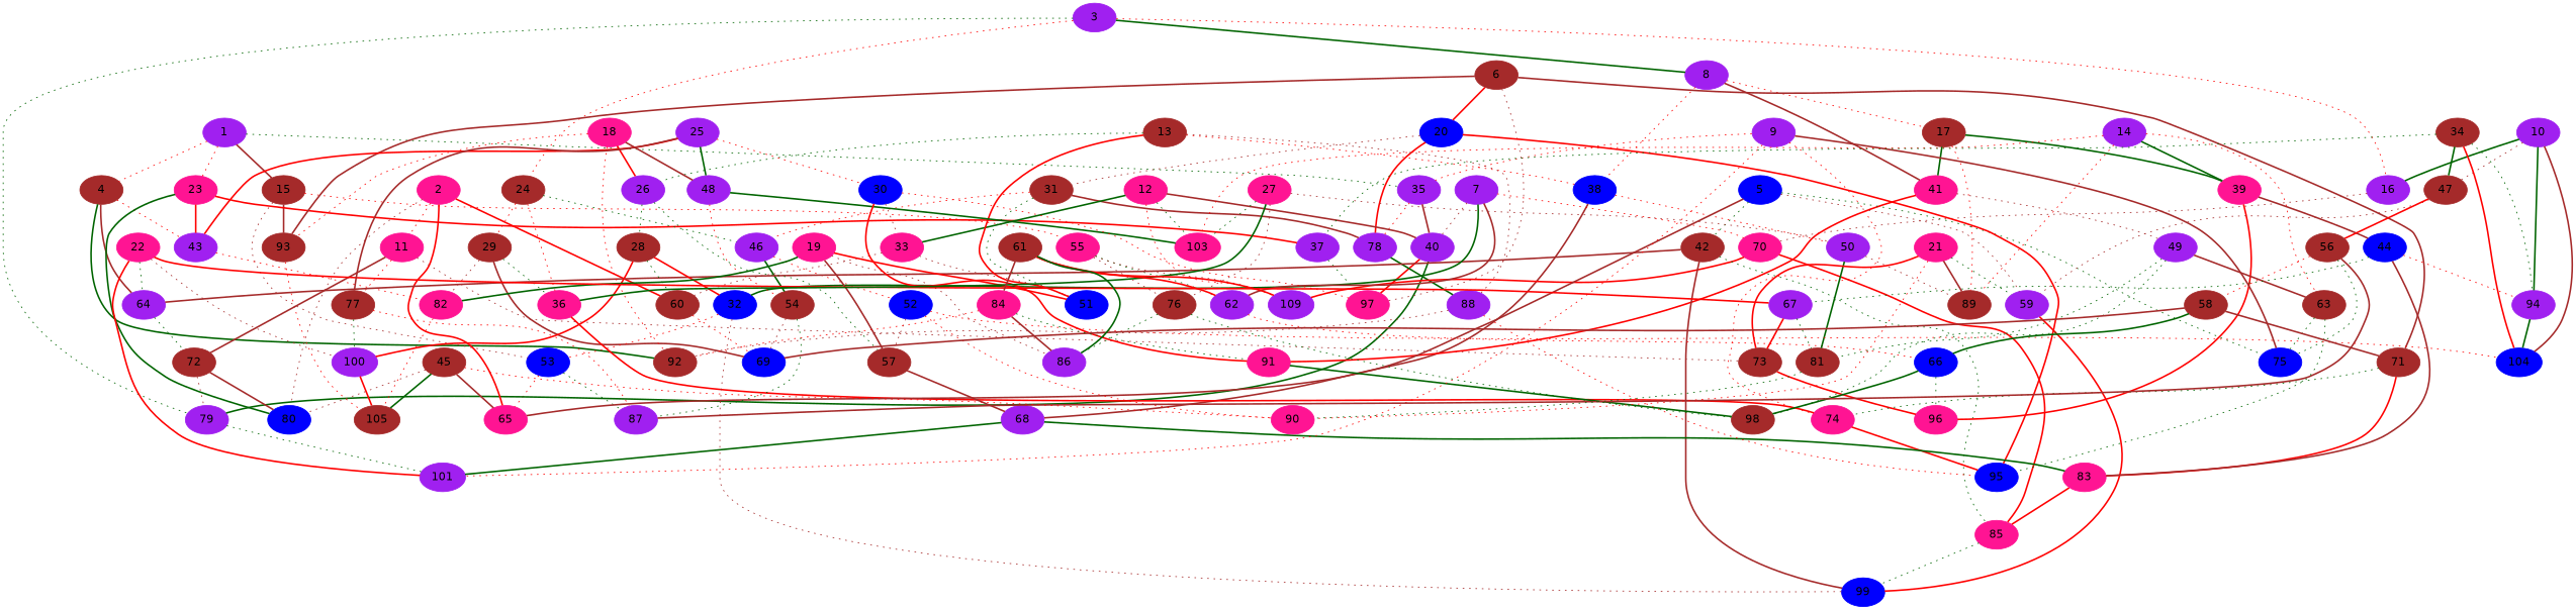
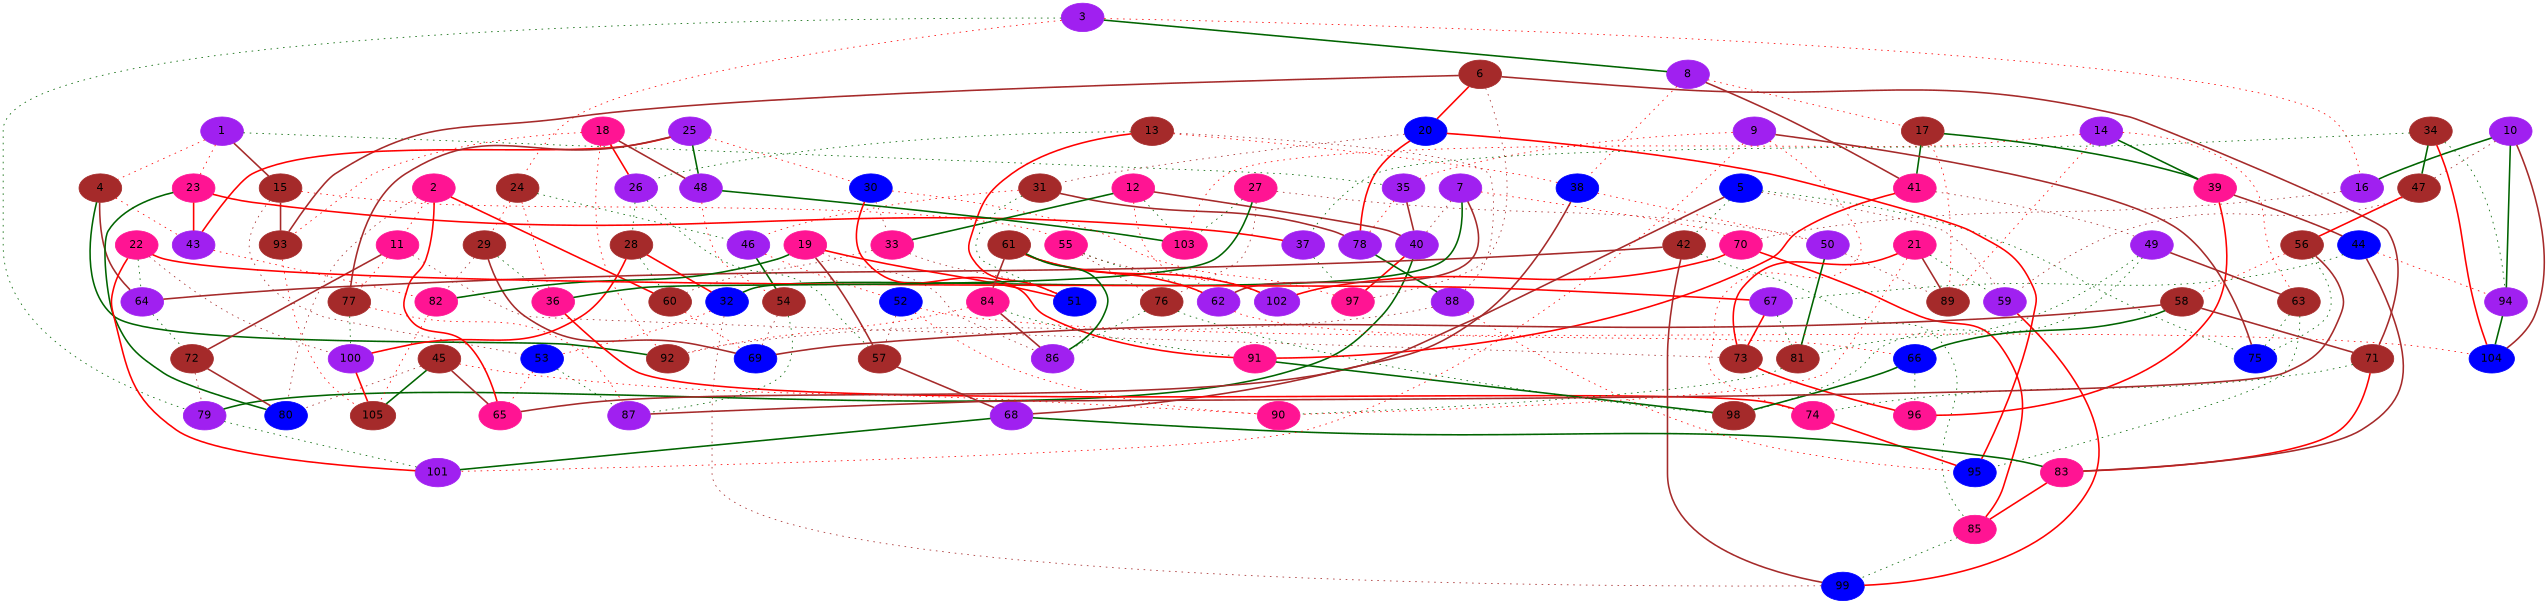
  graph {
    fontname="DejaVu Sans"
    node [color=purple fontname="DejaVu Sans" style=filled]
    edge [color=red fontname="DejaVu Sans" style=dotted]
    4 [color=brown]
    1
    15 [color=brown]
    23 [color=deeppink]
    35
    43
    64
    92 [color=brown]
    93 [color=brown]
    53 [color=blue]
    55 [color=deeppink]
    80 [color=blue]
    37
    40
    78
    2 [color=deeppink]
    11 [color=deeppink]
    60 [color=brown]
    65 [color=deeppink]
    72 [color=brown]
    73 [color=brown]
    77 [color=brown]
    69 [color=blue]
    3
    8
    16
    24 [color=brown]
    79
    17 [color=brown]
    38 [color=blue]
    41 [color=deeppink]
    70 [color=deeppink]
    29 [color=brown]
    36 [color=deeppink]
    46
    101
    82 [color=deeppink]
    5 [color=blue]
    42 [color=brown]
    59
    75 [color=blue]
    99 [color=blue]
    85 [color=deeppink]
    6 [color=brown]
    20 [color=blue]
    71 [color=brown]
    97 [color=deeppink]
    31 [color=brown]
    95 [color=blue]
    74 [color=deeppink]
    83 [color=deeppink]
    105 [color=brown]
    32 [color=blue]
    7
    62
    66 [color=blue]
-   102 [label=109]
+   102
    39 [color=deeppink]
    89 [color=brown]
    50
    68
    91 [color=deeppink]
    49
    9
    10
    47 [color=brown]
    94
    104 [color=blue]
    56 [color=brown]
    96 [color=deeppink]
    100
    87
    12 [color=deeppink]
    33 [color=deeppink]
    103 [color=deeppink]
    51 [color=blue]
    13 [color=brown]
    26
    88
    57 [color=brown]
    28 [color=brown]
    14
    63 [color=brown]
    44 [color=blue]
    76 [color=brown]
    18 [color=deeppink]
    48
    54 [color=brown]
    19 [color=deeppink]
    86
    21 [color=deeppink]
    90 [color=deeppink]
    22 [color=deeppink]
    67
    81 [color=brown]
    52 [color=blue]
    25
    30 [color=blue]
    27 [color=deeppink]
    98 [color=brown]
    34 [color=brown]
    45 [color=brown]
    58 [color=brown]
    61 [color=brown]
    84 [color=deeppink]
    4 -- 43
    4 -- 64 [color=brown style=bold]
    4 -- 92 [color=darkgreen style=bold]
    1 -- 4
    1 -- 15 [color=brown style=bold]
    1 -- 23
    1 -- 35 [color=darkgreen]
    15 -- 93 [color=brown style=bold]
    15 -- 53 [color=brown]
    15 -- 55
    23 -- 43 [style=bold]
    23 -- 80 [color=darkgreen style=bold]
    23 -- 37 [style=bold]
    35 -- 40 [color=brown style=bold]
    35 -- 78
    43 -- 82
    64 -- 72 [color=darkgreen]
    93 -- 105
    53 -- 65
    53 -- 87 [color=darkgreen]
    55 -- 62 [color=darkgreen]
    55 -- 102 [color=brown]
    55 -- 76 [color=brown]
    37 -- 97 [color=darkgreen]
    40 -- 79 [color=darkgreen style=bold]
    40 -- 97 [style=bold]
    78 -- 88 [color=darkgreen style=bold]
    2 -- 80 [color=brown]
    2 -- 11
    2 -- 60 [style=bold]
    2 -- 65 [style=bold]
    11 -- 72 [color=brown style=bold]
    11 -- 73 [color=brown]
    11 -- 77
    60 -- 69
    72 -- 80 [color=brown style=bold]
    72 -- 79 [color=brown]
    73 -- 96 [style=bold]
    77 -- 100 [color=darkgreen]
    77 -- 87
    3 -- 8 [color=darkgreen style=bold]
    3 -- 16
    3 -- 24
    3 -- 79 [color=darkgreen]
    8 -- 17
    8 -- 38
    8 -- 41 [color=brown style=bold]
    16 -- 70 [color=brown]
    24 -- 29
    24 -- 36
    24 -- 46 [color=darkgreen]
    79 -- 101 [color=darkgreen]
    17 -- 41 [color=darkgreen style=bold]
    17 -- 39 [color=darkgreen style=bold]
    17 -- 89
    38 -- 50
    38 -- 68 [color=brown style=bold]
    41 -- 91 [style=bold]
    41 -- 49 [color=brown]
    70 -- 85 [style=bold]
    70 -- 102 [style=bold]
    29 -- 69 [color=brown style=bold]
    29 -- 36 [color=darkgreen]
    29 -- 82 [color=brown]
    36 -- 74 [style=bold]
    46 -- 54 [color=darkgreen style=bold]
    46 -- 52
    82 -- 105
    5 -- 65 [color=brown style=bold]
    5 -- 42 [color=darkgreen]
    5 -- 59 [color=brown]
    5 -- 75 [color=darkgreen]
    42 -- 64 [color=brown style=bold]
    42 -- 99 [color=brown style=bold]
    42 -- 85 [color=darkgreen]
    59 -- 99 [style=bold]
    85 -- 99 [color=darkgreen]
    6 -- 93 [color=brown style=bold]
    6 -- 20 [style=bold]
    6 -- 71 [color=brown style=bold]
    6 -- 97 [color=brown]
    20 -- 78 [style=bold]
    20 -- 31 [color=brown]
    20 -- 95 [style=bold]
    71 -- 74 [color=darkgreen]
    71 -- 83 [style=bold]
    31 -- 78 [color=brown style=bold]
    31 -- 46
    31 -- 51 [color=darkgreen]
    74 -- 95 [style=bold]
    83 -- 85 [style=bold]
    32 -- 53
    32 -- 99 [color=brown]
    7 -- 40 [color=brown]
    7 -- 70
    7 -- 32 [color=darkgreen style=bold]
    7 -- 62 [color=brown style=bold]
    62 -- 66
    66 -- 96 [color=darkgreen]
    66 -- 98 [color=darkgreen style=bold]
    39 -- 96 [style=bold]
    39 -- 44 [color=brown style=bold]
    50 -- 89 [color=brown]
    50 -- 81 [color=darkgreen style=bold]
    68 -- 101 [color=darkgreen style=bold]
    68 -- 83 [color=darkgreen style=bold]
    91 -- 98 [color=darkgreen style=bold]
    49 -- 63 [color=brown style=bold]
    49 -- 81 [color=darkgreen]
    49 -- 98 [color=darkgreen]
    9 -- 35
    9 -- 101
    9 -- 75 [color=brown style=bold]
    9 -- 74
    10 -- 16 [color=darkgreen style=bold]
    10 -- 47 [color=brown]
    10 -- 94 [color=darkgreen style=bold]
    10 -- 104 [color=brown style=bold]
    47 -- 59 [color=brown]
    47 -- 56 [style=bold]
    94 -- 104 [color=darkgreen style=bold]
    56 -- 75 [color=darkgreen]
    56 -- 87 [color=brown style=bold]
    56 -- 58
    100 -- 105 [style=bold]
    12 -- 40 [color=brown style=bold]
    12 -- 102
    12 -- 33 [color=darkgreen style=bold]
    12 -- 103 [color=darkgreen]
    33 -- 60 [color=brown]
    33 -- 51 [color=brown]
    13 -- 38
    13 -- 51 [style=bold]
    13 -- 26 [color=darkgreen]
    13 -- 88 [color=brown]
    26 -- 57 [color=darkgreen]
    26 -- 28 [color=darkgreen]
    88 -- 92 [color=brown]
    88 -- 95
    57 -- 68 [color=brown style=bold]
    28 -- 60 [color=darkgreen]
    28 -- 32 [style=bold]
    28 -- 100 [style=bold]
    14 -- 39 [color=darkgreen style=bold]
    14 -- 89
    14 -- 103
    14 -- 63
    63 -- 75 [color=darkgreen]
    63 -- 95 [color=darkgreen]
    44 -- 83 [color=brown style=bold]
    44 -- 94
    44 -- 67 [color=darkgreen]
    76 -- 86 [color=darkgreen]
    76 -- 98 [color=darkgreen]
    18 -- 92
    18 -- 93
    18 -- 26 [style=bold]
    18 -- 48 [color=brown style=bold]
    48 -- 103 [color=darkgreen style=bold]
    48 -- 54
    54 -- 69 [color=brown]
    54 -- 87 [color=darkgreen]
    19 -- 82 [color=darkgreen style=bold]
    19 -- 51 [style=bold]
    19 -- 57 [color=brown style=bold]
    19 -- 86 [color=brown]
    21 -- 73 [style=bold]
    21 -- 59 [color=darkgreen]
    21 -- 89 [color=brown style=bold]
    21 -- 90
    22 -- 64 [color=darkgreen]
    22 -- 101 [style=bold]
    22 -- 100 [color=brown]
    22 -- 67 [style=bold]
    67 -- 73 [style=bold]
    67 -- 81 [color=darkgreen]
    81 -- 90 [color=darkgreen]
    52 -- 104
    52 -- 57 [color=brown]
    52 -- 90
    25 -- 43 [style=bold]
    25 -- 77 [color=brown style=bold]
    25 -- 48 [color=darkgreen style=bold]
    25 -- 30
    30 -- 97
    30 -- 91 [style=bold]
    30 -- 33 [color=brown]
    27 -- 36 [color=darkgreen style=bold]
    27 -- 50 [color=brown]
    27 -- 103 [color=darkgreen]
    27 -- 76 [color=brown]
    34 -- 37 [color=darkgreen]
    34 -- 47 [color=darkgreen style=bold]
    34 -- 94 [color=darkgreen]
    34 -- 104 [style=bold]
    45 -- 80 [color=brown]
    45 -- 65 [color=brown style=bold]
    45 -- 105 [color=darkgreen style=bold]
    45 -- 90
    58 -- 69 [color=brown style=bold]
    58 -- 71 [color=brown style=bold]
    58 -- 66 [color=darkgreen style=bold]
    61 -- 62 [style=bold]
    61 -- 102 [style=bold]
    61 -- 86 [color=darkgreen style=bold]
    61 -- 84 [color=brown style=bold]
    84 -- 92
    84 -- 91 [color=darkgreen]
    84 -- 86 [color=brown style=bold]
  }
